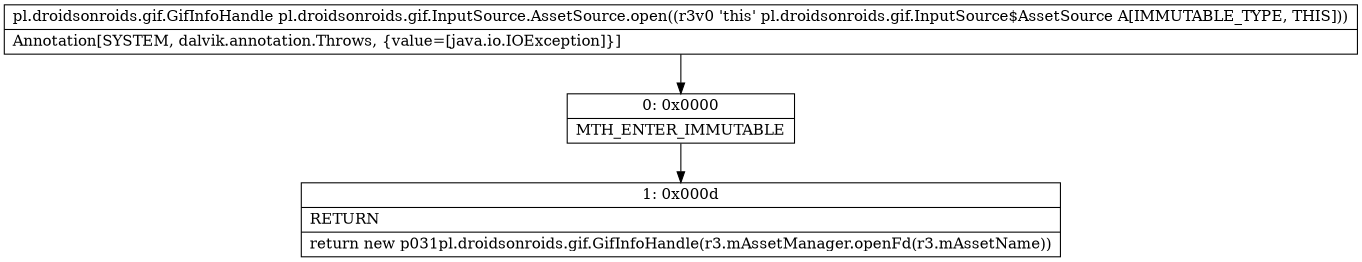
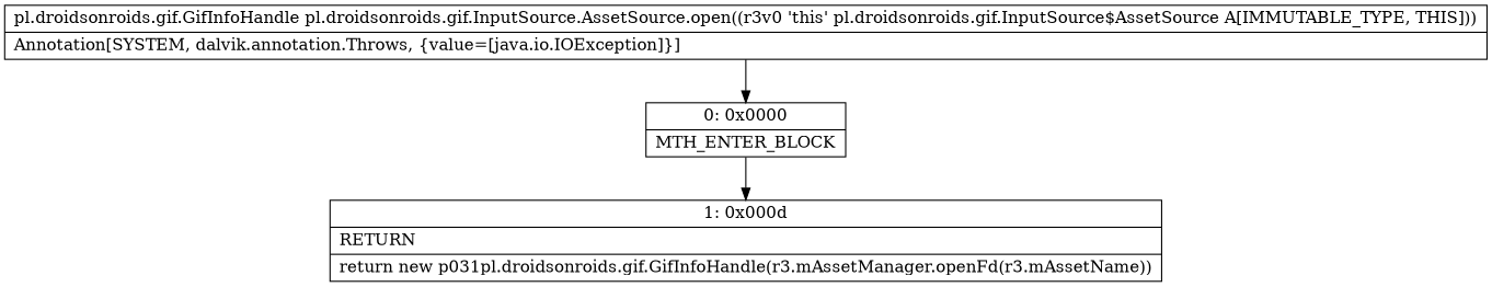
  digraph {
    node [shape=record]
-   n1 [label="{0\:\ 0x0000|MTH_ENTER_IMMUTABLE\l}"]
+   n1 [label="{0\:\ 0x0000|MTH_ENTER_BLOCK\l}"]
    n2 [label="{1\:\ 0x000d|RETURN\l|return new p031pl.droidsonroids.gif.GifInfoHandle(r3.mAssetManager.openFd(r3.mAssetName))\l}"]
    n3 [label="{pl.droidsonroids.gif.GifInfoHandle pl.droidsonroids.gif.InputSource.AssetSource.open((r3v0 'this' pl.droidsonroids.gif.InputSource$AssetSource A[IMMUTABLE_TYPE, THIS]))  | Annotation[SYSTEM, dalvik.annotation.Throws, \{value=[java.io.IOException]\}]\l}"]
    n1 -> n2
    n3 -> n1
  }
